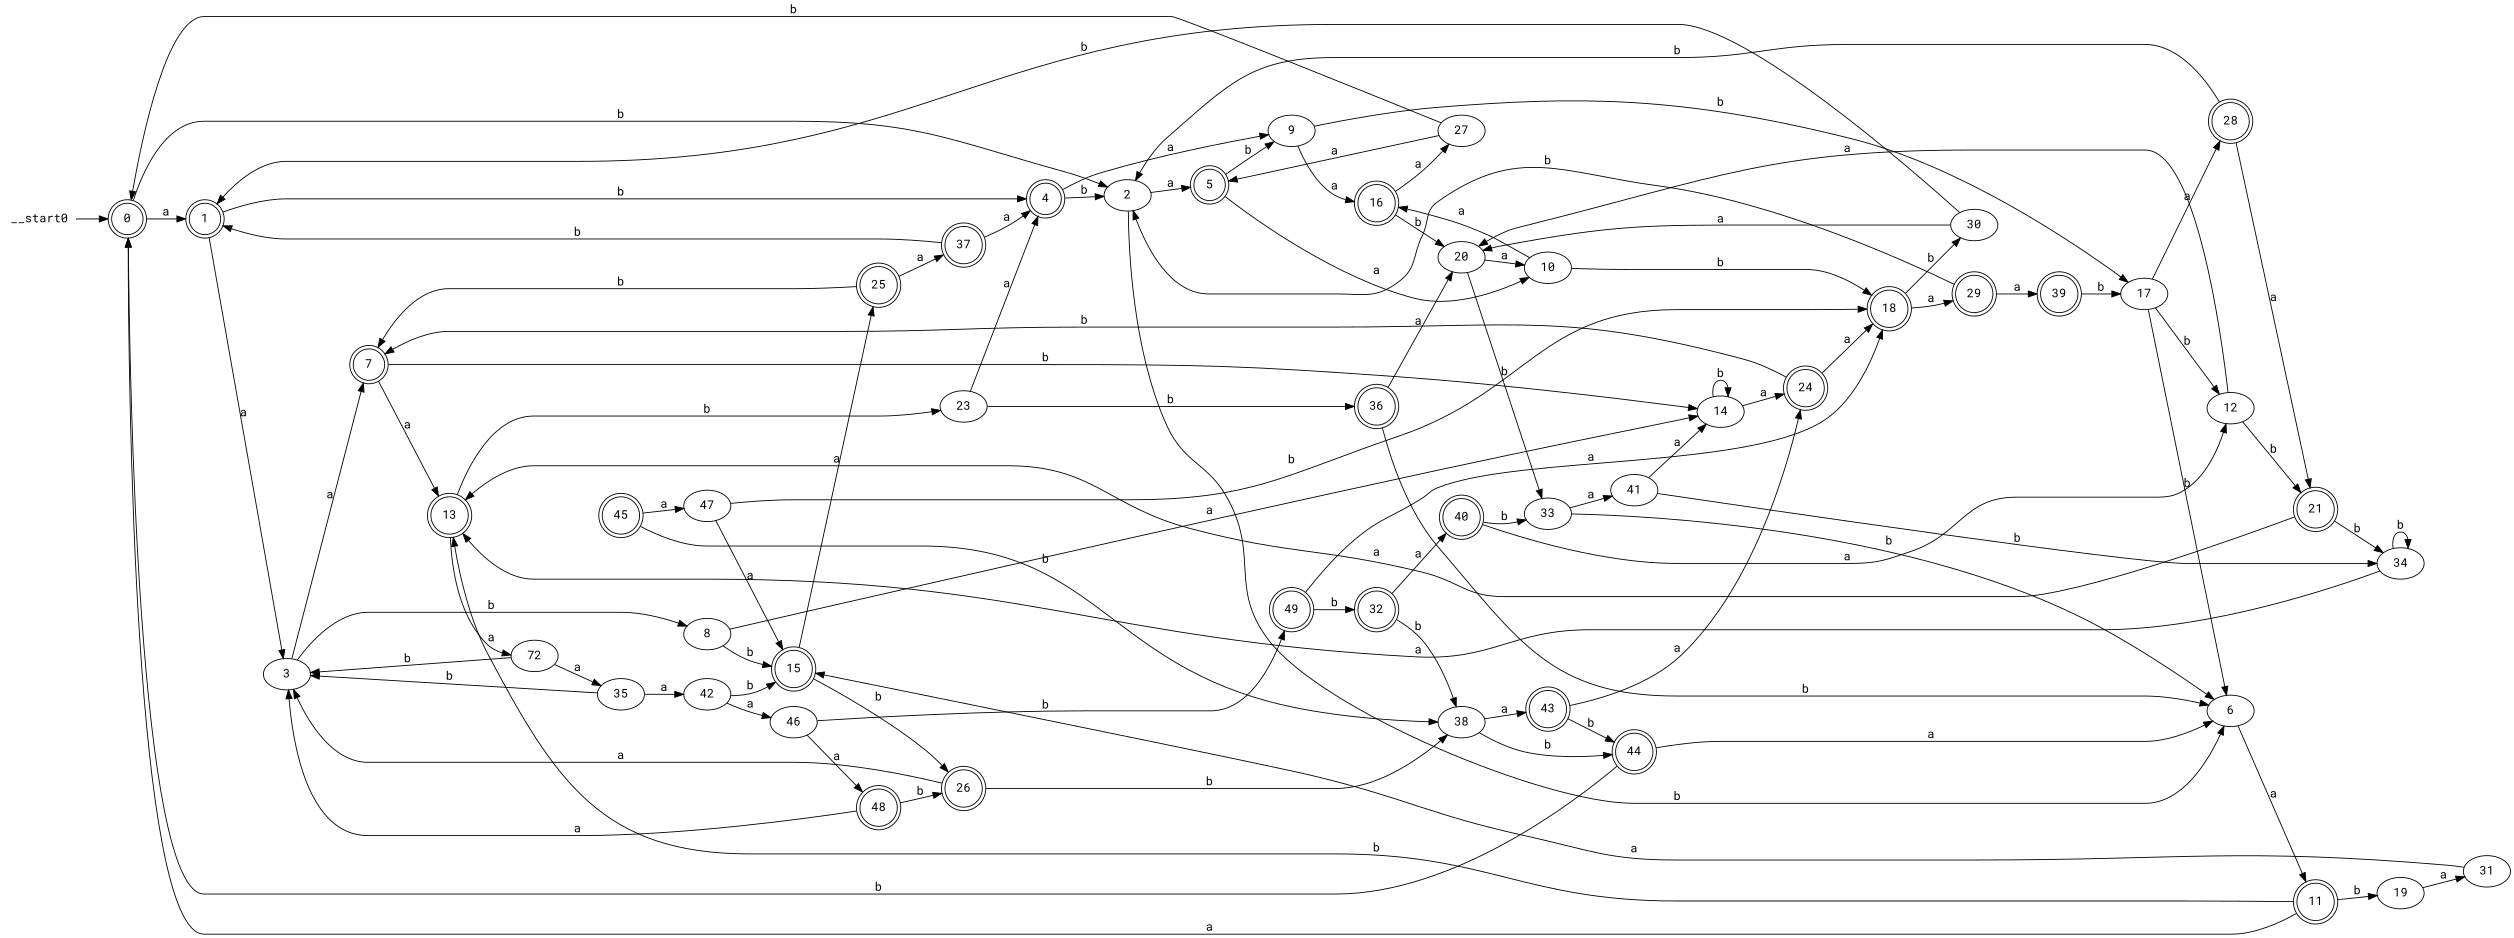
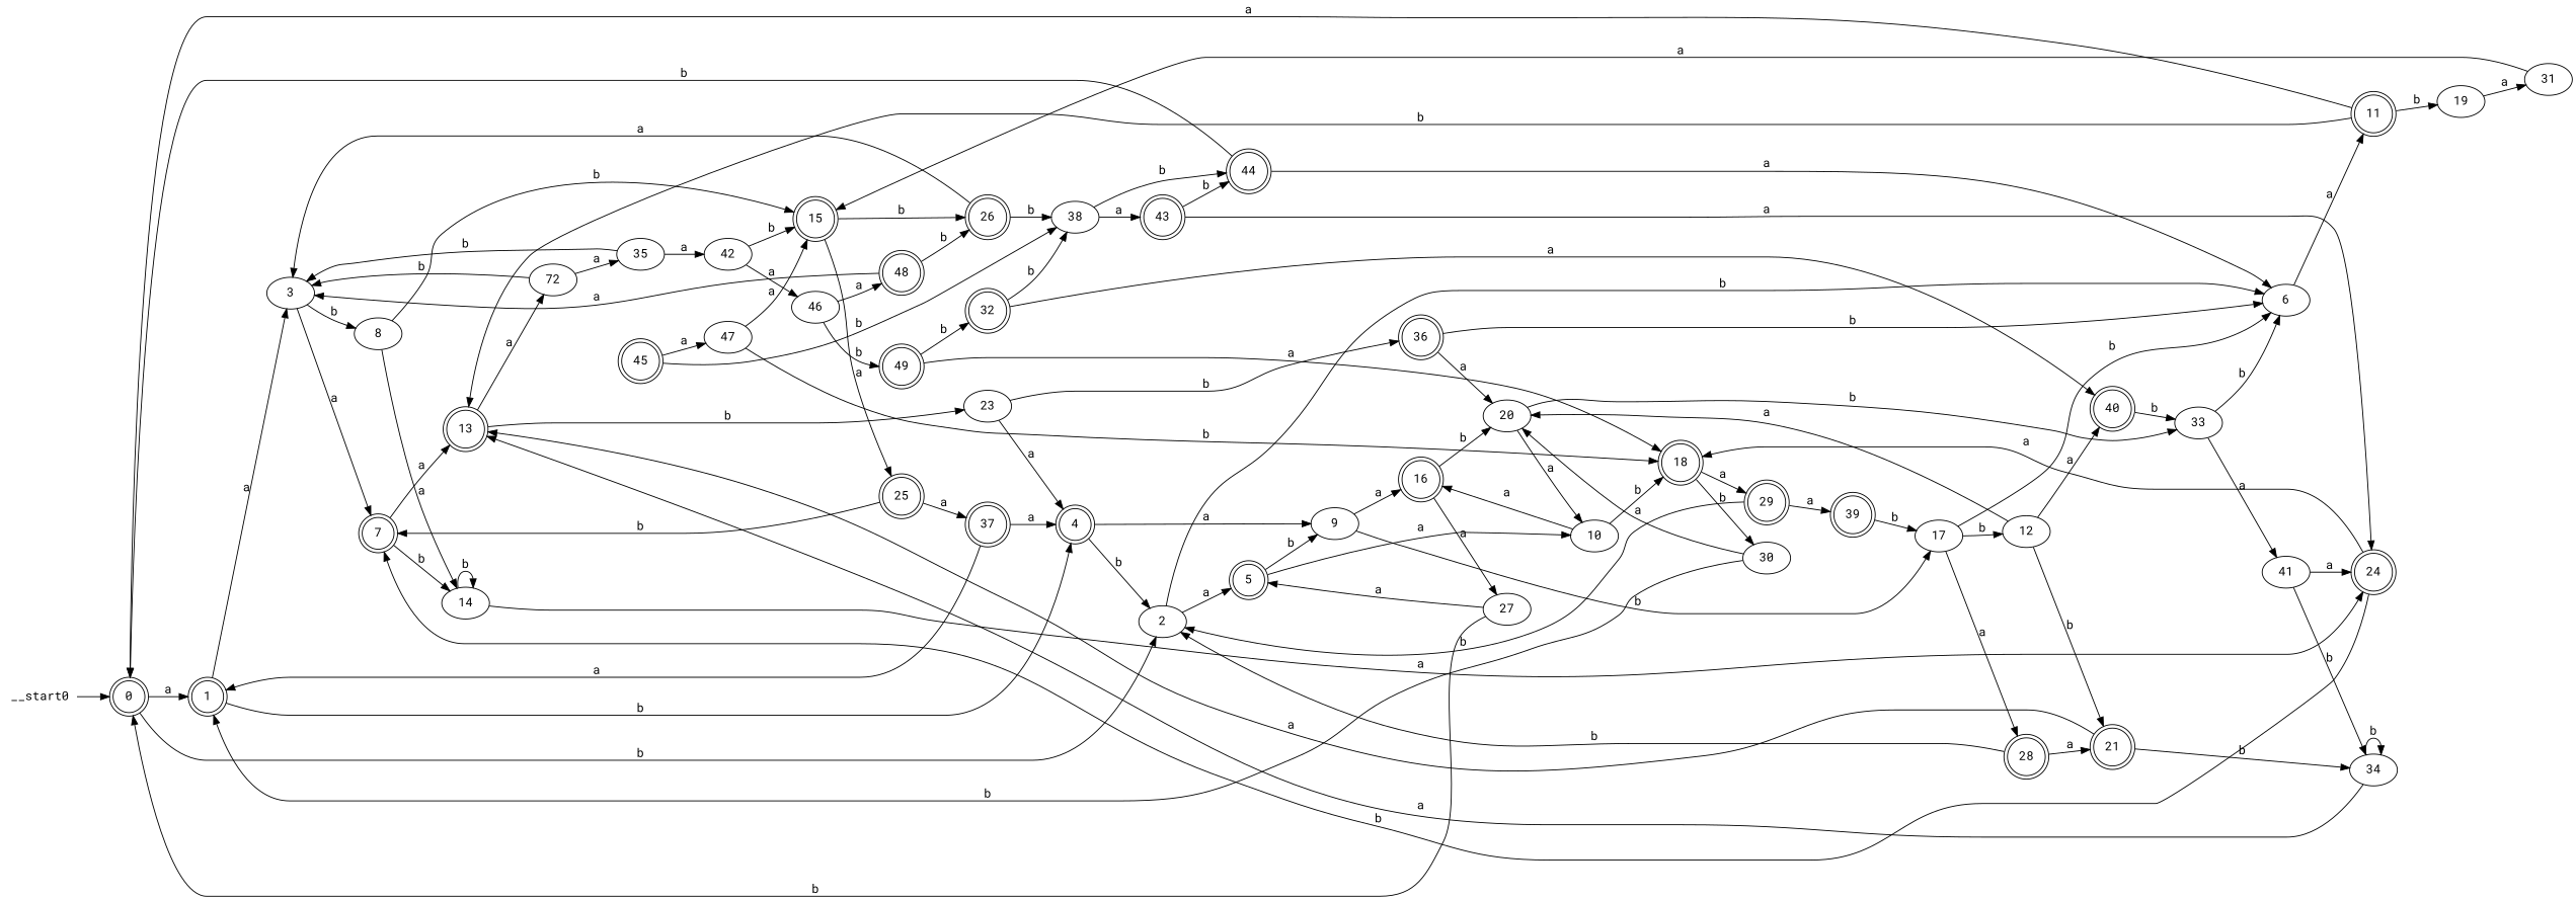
  digraph {
    fontname="Roboto Mono"
    rankdir=LR
    node [fontname="Roboto Mono" shape=doublecircle]
    edge [fontname="Roboto Mono"]
    __start0 [shape=none]
    0
    1
    2 [shape=""]
    3 [shape=""]
    4
    5
    6 [shape=""]
    7
    8 [shape=""]
    9 [shape=""]
    10 [shape=""]
    11
    13
    14 [shape=""]
    15
    16
    17 [shape=""]
    18
    19 [shape=""]
    12 [shape=""]
    20 [shape=""]
    21
    n24 [label=72 shape=""]
    23 [shape=""]
    24
    25
    26
    27 [shape=""]
    28
    29
    30 [shape=""]
    31 [shape=""]
    33 [shape=""]
    34 [shape=""]
    35 [shape=""]
    36
    37
    38 [shape=""]
    39
    32
    40
    41 [shape=""]
    42 [shape=""]
    43
    44
    46 [shape=""]
    45
    47 [shape=""]
    48
    49
    __start0 -> 0
    0 -> 1 [label=a]
    0 -> 2 [label=b]
    1 -> 3 [label=a]
    1 -> 4 [label=b]
    2 -> 5 [label=a]
    2 -> 6 [label=b]
    3 -> 7 [label=a]
    3 -> 8 [label=b]
    4 -> 2 [label=b]
    4 -> 9 [label=a]
    5 -> 9 [label=b]
    5 -> 10 [label=a]
    6 -> 11 [label=a]
    7 -> 13 [label=a]
    7 -> 14 [label=b]
    8 -> 14 [label=a]
    8 -> 15 [label=b]
    9 -> 16 [label=a]
    9 -> 17 [label=b]
    10 -> 16 [label=a]
    10 -> 18 [label=b]
    11 -> 0 [label=a]
    11 -> 13 [label=b]
    11 -> 19 [label=b]
    13 -> n24 [label=a]
    13 -> 23 [label=b]
    14 -> 14 [label=b]
    14 -> 24 [label=a]
    15 -> 25 [label=a]
    15 -> 26 [label=b]
    16 -> 20 [label=b]
    16 -> 27 [label=a]
    17 -> 6 [label=b]
    17 -> 12 [label=b]
    17 -> 28 [label=a]
    18 -> 29 [label=a]
    18 -> 30 [label=b]
    19 -> 31 [label=a]
    12 -> 20 [label=a]
    12 -> 21 [label=b]
    20 -> 10 [label=a]
    20 -> 33 [label=b]
    21 -> 13 [label=a]
    21 -> 34 [label=b]
    n24 -> 3 [label=b]
    n24 -> 35 [label=a]
    23 -> 4 [label=a]
    23 -> 36 [label=b]
    24 -> 7 [label=b]
    24 -> 18 [label=a]
    25 -> 7 [label=b]
    25 -> 37 [label=a]
    26 -> 3 [label=a]
    26 -> 38 [label=b]
    27 -> 0 [label=b]
    27 -> 5 [label=a]
    28 -> 2 [label=b]
    28 -> 21 [label=a]
    29 -> 2 [label=b]
    29 -> 39 [label=a]
    30 -> 1 [label=b]
    30 -> 20 [label=a]
    31 -> 15 [label=a]
    33 -> 6 [label=b]
    33 -> 41 [label=a]
    34 -> 13 [label=a]
    34 -> 34 [label=b]
    35 -> 3 [label=b]
    35 -> 42 [label=a]
    36 -> 6 [label=b]
    36 -> 20 [label=a]
-   37 -> 1 [label=b]
+   37 -> 1 [label=a]
    37 -> 4 [label=a]
    38 -> 43 [label=a]
    38 -> 44 [label=b]
    39 -> 17 [label=b]
    32 -> 38 [label=b]
    32 -> 40 [label=a]
-   40 -> 12 [label=a]
+   12 -> 40 [label=a]
    40 -> 33 [label=b]
-   41 -> 14 [label=a]
+   41 -> 24 [label=a]
    41 -> 34 [label=b]
    42 -> 15 [label=b]
    42 -> 46 [label=a]
    43 -> 24 [label=a]
    43 -> 44 [label=b]
    44 -> 0 [label=b]
    44 -> 6 [label=a]
    46 -> 48 [label=a]
    46 -> 49 [label=b]
    45 -> 38 [label=b]
    45 -> 47 [label=a]
    47 -> 15 [label=a]
    47 -> 18 [label=b]
    48 -> 3 [label=a]
    48 -> 26 [label=b]
    49 -> 18 [label=a]
    49 -> 32 [label=b]
  }
